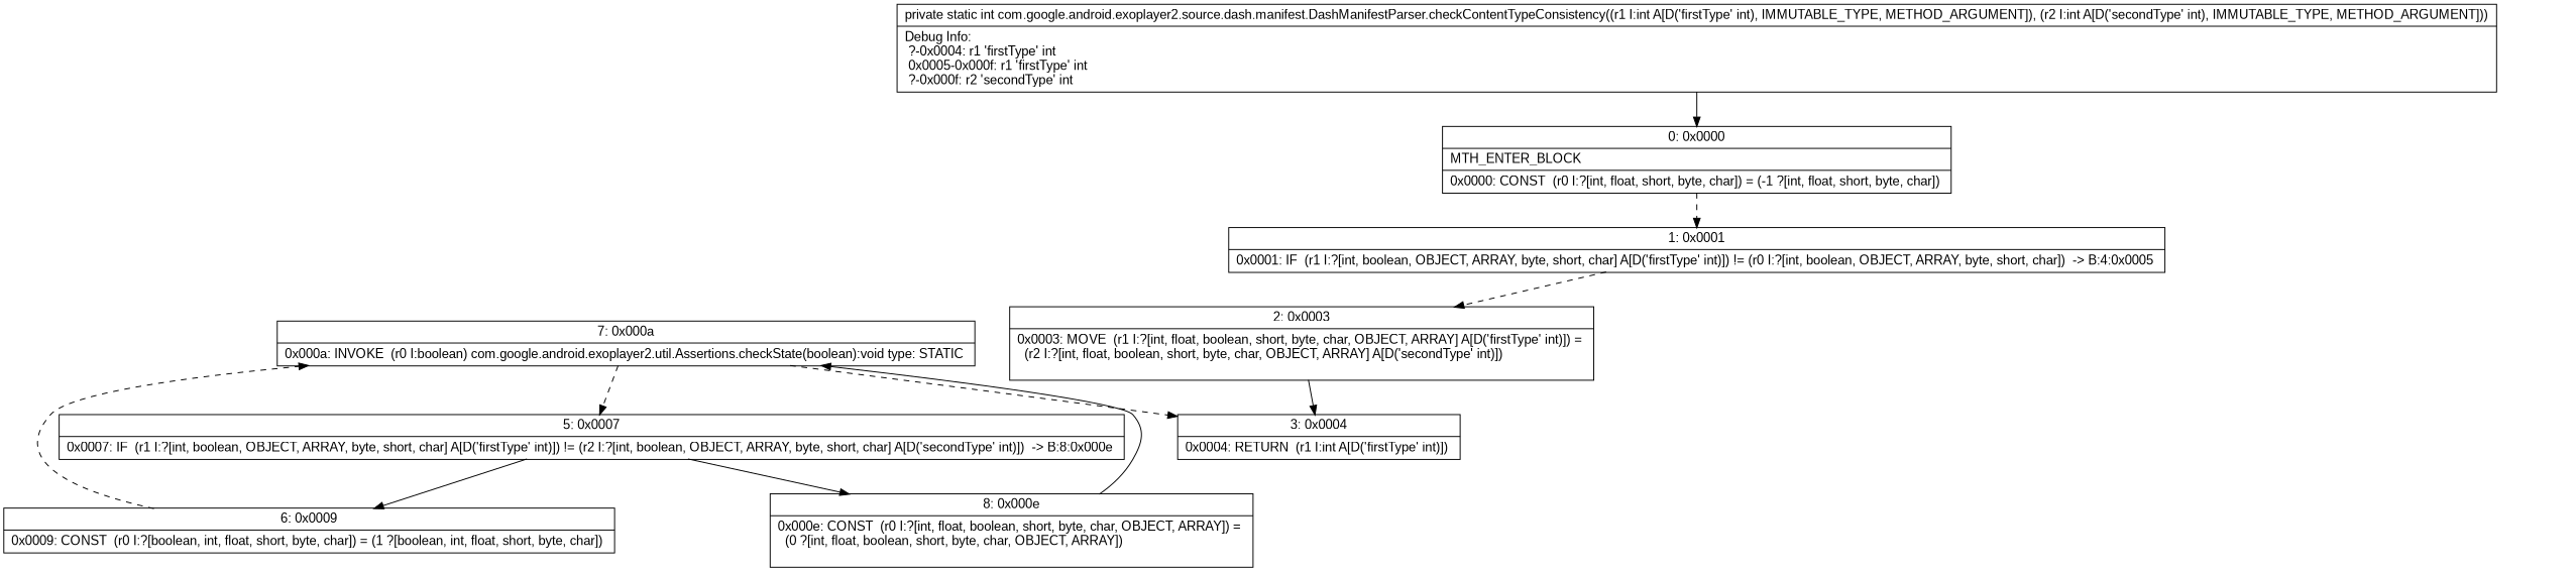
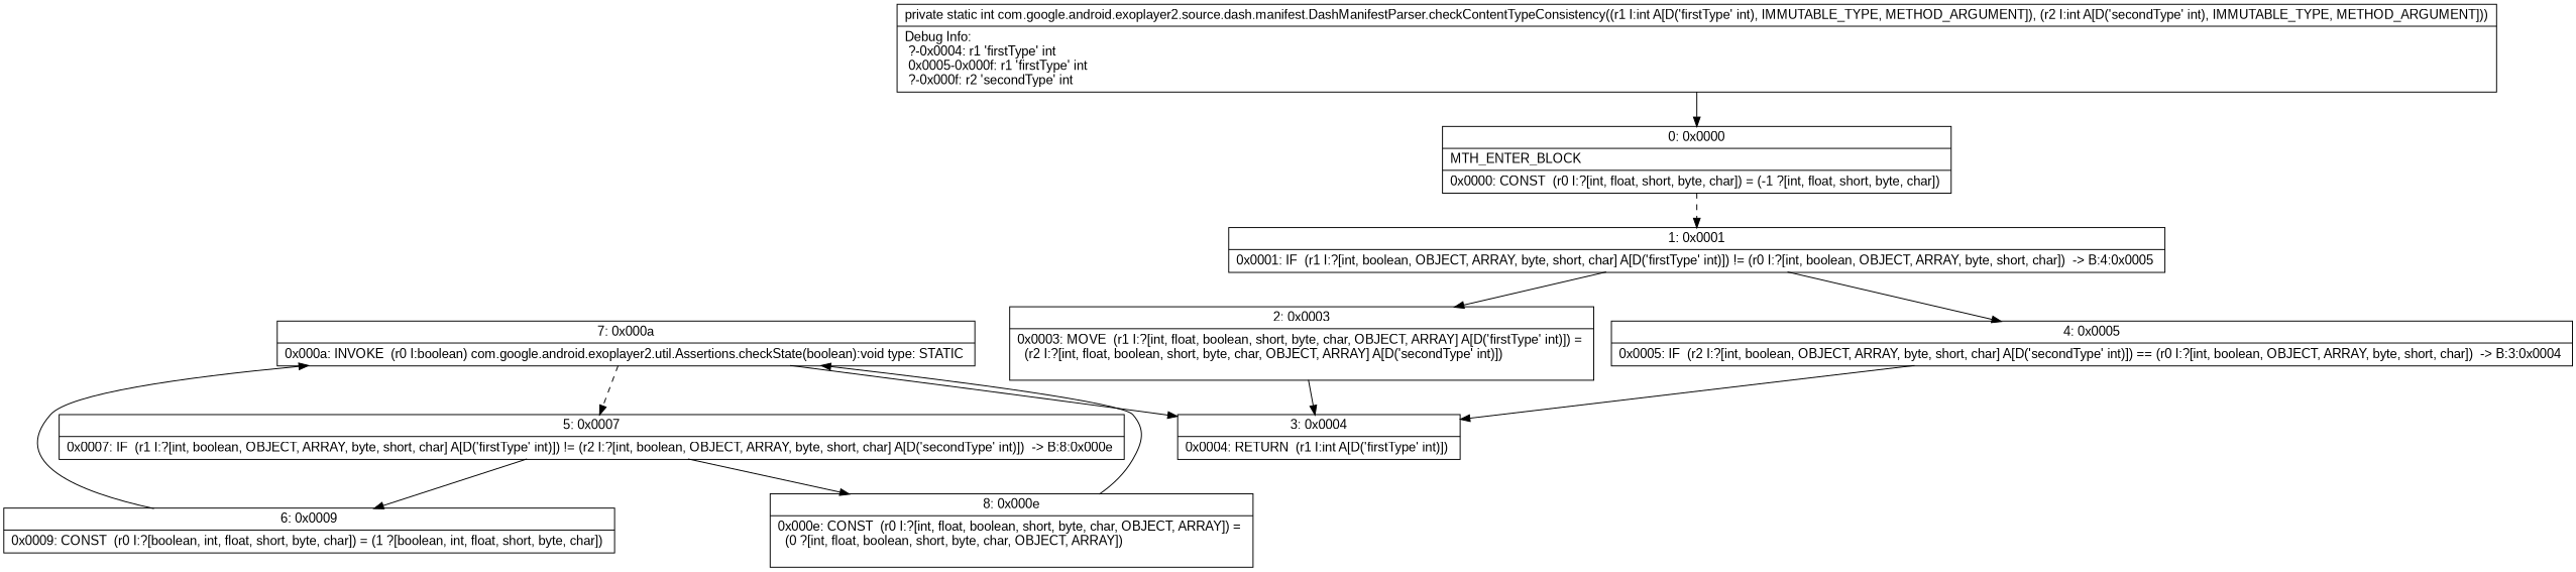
  digraph {
    fontname="Liberation Sans"
    node [fontname="Liberation Sans" shape=record]
    edge [fontname="Liberation Sans"]
    n1 [label="{0\:\ 0x0000|MTH_ENTER_BLOCK\l|0x0000: CONST  (r0 I:?[int, float, short, byte, char]) = (\-1 ?[int, float, short, byte, char]) \l}"]
    n2 [label="{1\:\ 0x0001|0x0001: IF  (r1 I:?[int, boolean, OBJECT, ARRAY, byte, short, char] A[D('firstType' int)]) != (r0 I:?[int, boolean, OBJECT, ARRAY, byte, short, char])  \-\> B:4:0x0005 \l}"]
    n3 [label="{2\:\ 0x0003|0x0003: MOVE  (r1 I:?[int, float, boolean, short, byte, char, OBJECT, ARRAY] A[D('firstType' int)]) = \l  (r2 I:?[int, float, boolean, short, byte, char, OBJECT, ARRAY] A[D('secondType' int)])\l \l}"]
+   n4 [label="{4\:\ 0x0005|0x0005: IF  (r2 I:?[int, boolean, OBJECT, ARRAY, byte, short, char] A[D('secondType' int)]) == (r0 I:?[int, boolean, OBJECT, ARRAY, byte, short, char])  \-\> B:3:0x0004 \l}"]
    n5 [label="{3\:\ 0x0004|0x0004: RETURN  (r1 I:int A[D('firstType' int)]) \l}"]
    n6 [label="{5\:\ 0x0007|0x0007: IF  (r1 I:?[int, boolean, OBJECT, ARRAY, byte, short, char] A[D('firstType' int)]) != (r2 I:?[int, boolean, OBJECT, ARRAY, byte, short, char] A[D('secondType' int)])  \-\> B:8:0x000e \l}"]
    n7 [label="{6\:\ 0x0009|0x0009: CONST  (r0 I:?[boolean, int, float, short, byte, char]) = (1 ?[boolean, int, float, short, byte, char]) \l}"]
    n8 [label="{8\:\ 0x000e|0x000e: CONST  (r0 I:?[int, float, boolean, short, byte, char, OBJECT, ARRAY]) = \l  (0 ?[int, float, boolean, short, byte, char, OBJECT, ARRAY])\l \l}"]
    n9 [label="{7\:\ 0x000a|0x000a: INVOKE  (r0 I:boolean) com.google.android.exoplayer2.util.Assertions.checkState(boolean):void type: STATIC \l}"]
    n10 [label="{private static int com.google.android.exoplayer2.source.dash.manifest.DashManifestParser.checkContentTypeConsistency((r1 I:int A[D('firstType' int), IMMUTABLE_TYPE, METHOD_ARGUMENT]), (r2 I:int A[D('secondType' int), IMMUTABLE_TYPE, METHOD_ARGUMENT]))  | Debug Info:\l  ?\-0x0004: r1 'firstType' int\l  0x0005\-0x000f: r1 'firstType' int\l  ?\-0x000f: r2 'secondType' int\l}"]
    n1 -> n2 [style=dashed]
-   n2 -> n3 [style=dashed]
+   n2 -> n3 [style=solid]
+   n2 -> n4
    n3 -> n5
+   n4 -> n5
    n6 -> n7 [style=solid]
    n6 -> n8
-   n7 -> n9 [style=dashed]
+   n7 -> n9
    n8 -> n9
-   n9 -> n5 [style=dashed]
+   n9 -> n5
    n9 -> n6 [style=dashed]
    n10 -> n1
  }
